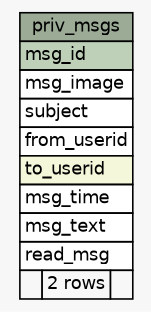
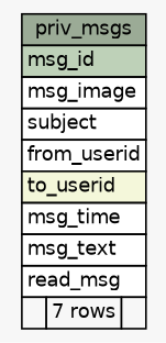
  digraph {
    bgcolor="#f7f7f7"
    fontname=Helvetica
    fontsize=11
    nodesep=0.18
    rankdir=RL
    ranksep=0.46
-   n1 [fontname=Helvetica fontsize=11 label=<     <TABLE BORDER="0" CELLBORDER="1" CELLSPACING="0" BGCOLOR="#ffffff">       <TR><TD COLSPAN="3" BGCOLOR="#9bab96" ALIGN="CENTER">priv_msgs</TD></TR>       <TR><TD PORT="msg_id" COLSPAN="3" BGCOLOR="#bed1b8" ALIGN="LEFT">msg_id</TD></TR>       <TR><TD PORT="msg_image" COLSPAN="3" ALIGN="LEFT">msg_image</TD></TR>       <TR><TD PORT="subject" COLSPAN="3" ALIGN="LEFT">subject</TD></TR>       <TR><TD PORT="from_userid" COLSPAN="3" ALIGN="LEFT">from_userid</TD></TR>       <TR><TD PORT="to_userid" COLSPAN="3" BGCOLOR="#f4f7da" ALIGN="LEFT">to_userid</TD></TR>       <TR><TD PORT="msg_time" COLSPAN="3" ALIGN="LEFT">msg_time</TD></TR>       <TR><TD PORT="msg_text" COLSPAN="3" ALIGN="LEFT">msg_text</TD></TR>       <TR><TD PORT="read_msg" COLSPAN="3" ALIGN="LEFT">read_msg</TD></TR>       <TR><TD ALIGN="LEFT" BGCOLOR="#f7f7f7">  </TD><TD ALIGN="RIGHT" BGCOLOR="#f7f7f7">2 rows</TD><TD ALIGN="RIGHT" BGCOLOR="#f7f7f7">  </TD></TR>     </TABLE>> shape=plaintext]
+   n1 [fontname=Helvetica fontsize=11 label=<     <TABLE BORDER="0" CELLBORDER="1" CELLSPACING="0" BGCOLOR="#ffffff">       <TR><TD COLSPAN="3" BGCOLOR="#9bab96" ALIGN="CENTER">priv_msgs</TD></TR>       <TR><TD PORT="msg_id" COLSPAN="3" BGCOLOR="#bed1b8" ALIGN="LEFT">msg_id</TD></TR>       <TR><TD PORT="msg_image" COLSPAN="3" ALIGN="LEFT">msg_image</TD></TR>       <TR><TD PORT="subject" COLSPAN="3" ALIGN="LEFT">subject</TD></TR>       <TR><TD PORT="from_userid" COLSPAN="3" ALIGN="LEFT">from_userid</TD></TR>       <TR><TD PORT="to_userid" COLSPAN="3" BGCOLOR="#f4f7da" ALIGN="LEFT">to_userid</TD></TR>       <TR><TD PORT="msg_time" COLSPAN="3" ALIGN="LEFT">msg_time</TD></TR>       <TR><TD PORT="msg_text" COLSPAN="3" ALIGN="LEFT">msg_text</TD></TR>       <TR><TD PORT="read_msg" COLSPAN="3" ALIGN="LEFT">read_msg</TD></TR>       <TR><TD ALIGN="LEFT" BGCOLOR="#f7f7f7">  </TD><TD ALIGN="RIGHT" BGCOLOR="#f7f7f7">7 rows</TD><TD ALIGN="RIGHT" BGCOLOR="#f7f7f7">  </TD></TR>     </TABLE>> shape=plaintext]
  }
